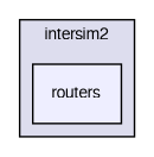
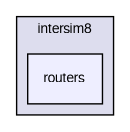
  digraph {
    compound=true
    n1 [fillcolor="#eeeeff" fontname=FreeSans fontsize=10 label=routers pencolor=black shape=box style=filled]
    subgraph cluster_1 {
      bgcolor="#ddddee"
      fontname=FreeSans
      fontsize=10
-     label=intersim2
+     label=intersim8
      pencolor=black
      n1
    }
  }
